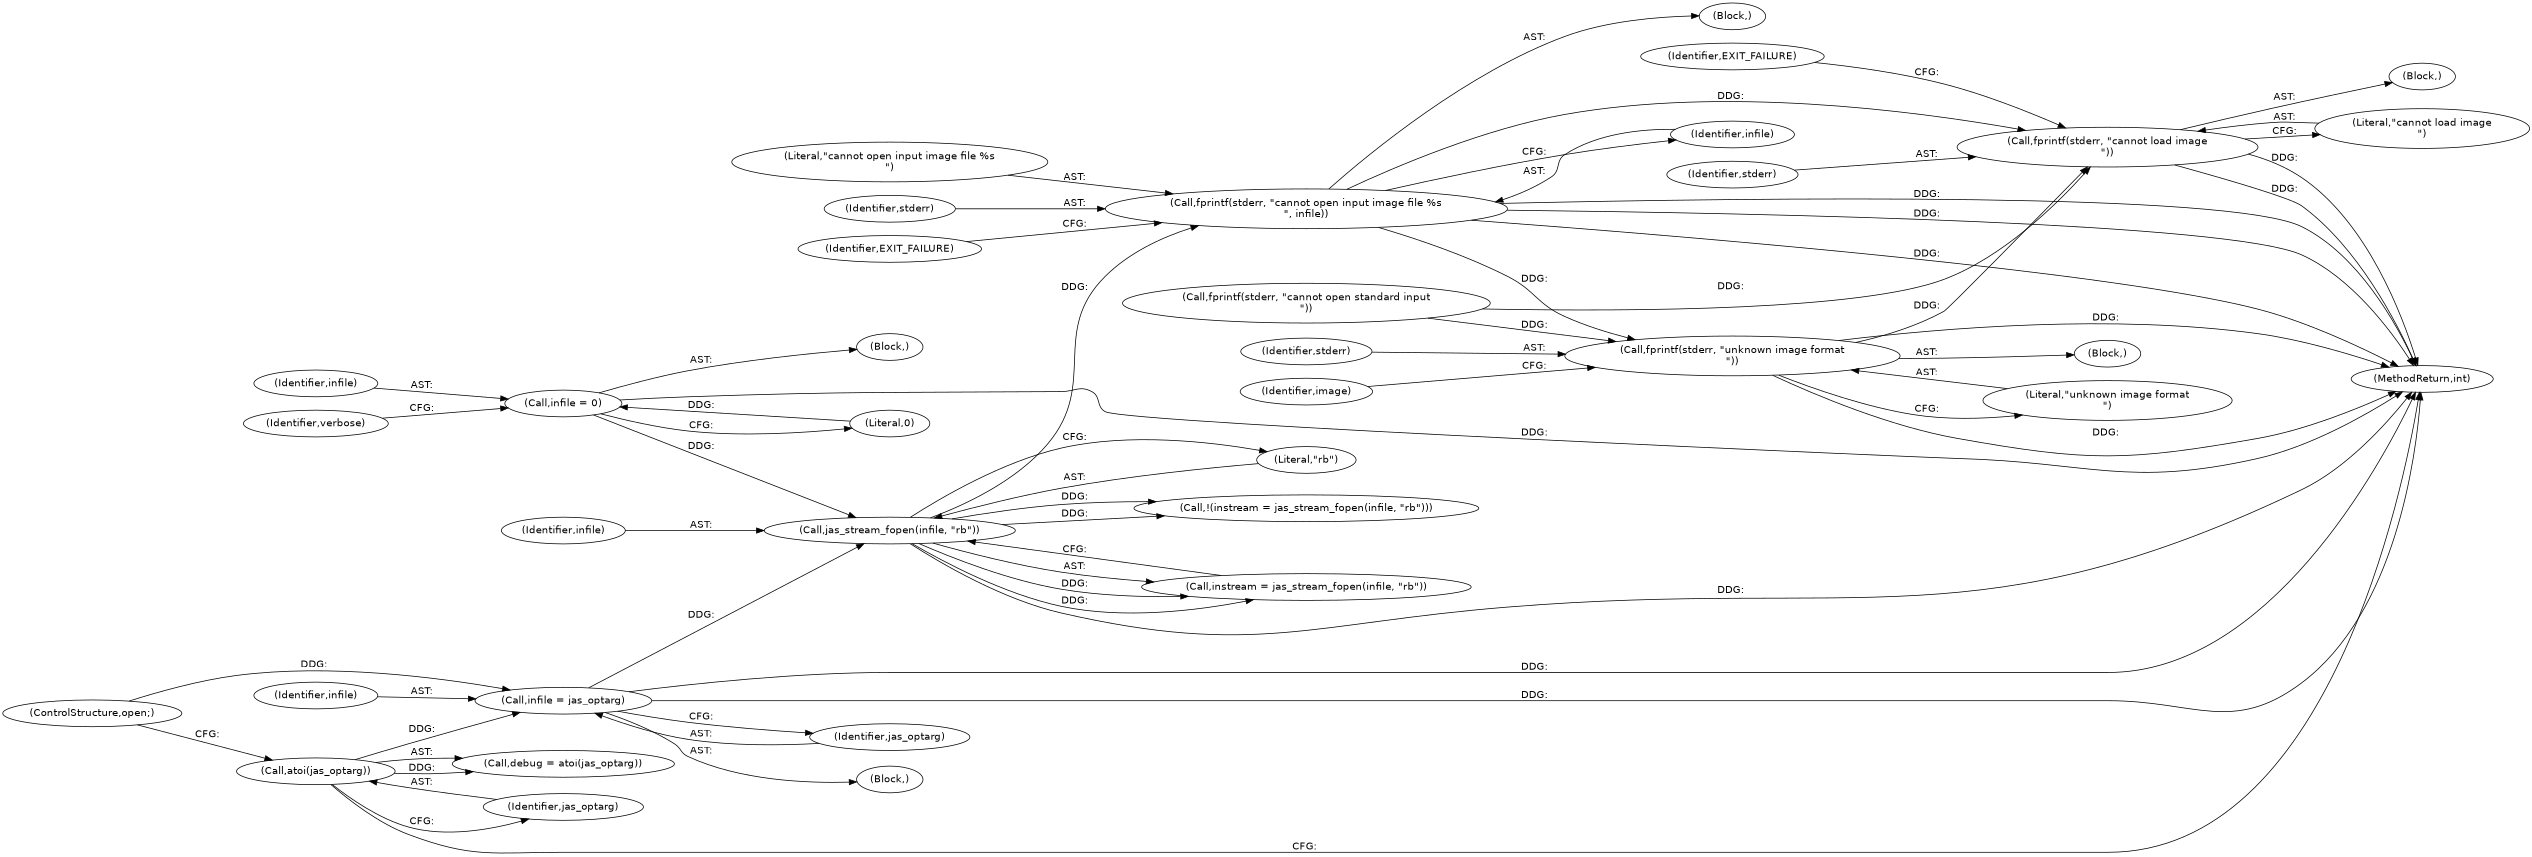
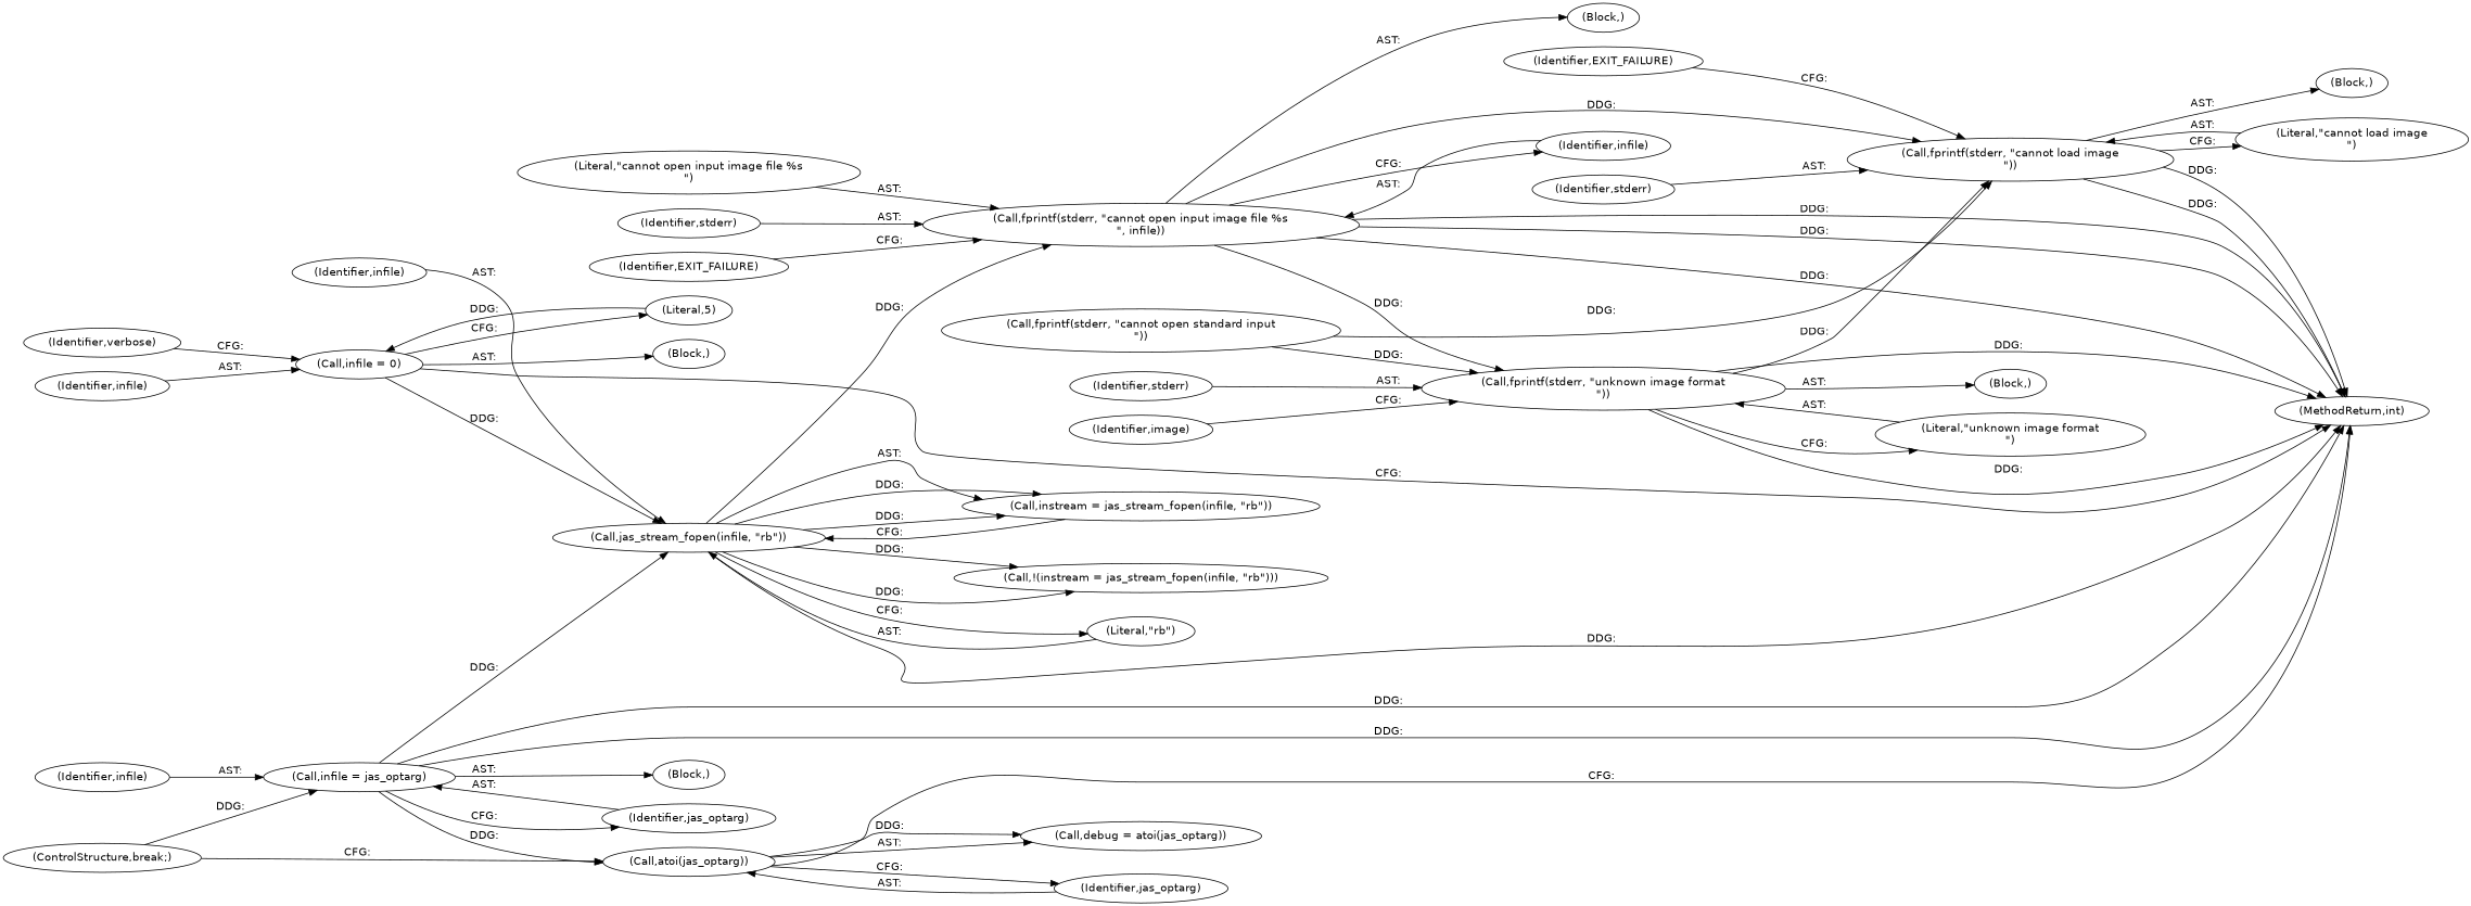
  digraph {
    fontname="DejaVu Sans"
    rankdir=LR
    node [fontname="DejaVu Sans"]
    edge [fontname="DejaVu Sans"]
    n1 [label="(Call,fprintf(stderr, \"cannot open input image file %s\n\", infile))"]
    n2 [label="(Call,fprintf(stderr, \"unknown image format\n\"))"]
    n3 [label="(Call,fprintf(stderr, \"cannot load image\n\"))"]
    n4 [label="(Identifier,infile)"]
    n5 [label="(MethodReturn,int)"]
    n6 [label="(Block,)"]
    n7 [label="(Block,)"]
    n8 [label="(Literal,\"unknown image format\n\")"]
    n9 [label="(Block,)"]
    n10 [label="(Literal,\"cannot load image\n\")"]
    n11 [label="(Call,jas_stream_fopen(infile, \"rb\"))"]
    n12 [label="(Call,instream = jas_stream_fopen(infile, \"rb\"))"]
    n13 [label="(Literal,\"rb\")"]
    n14 [label="(Call,!(instream = jas_stream_fopen(infile, \"rb\")))"]
    n15 [label="(Call,infile = 0)"]
-   n16 [label="(Literal,0)"]
+   n16 [label="(Literal,5)"]
    n17 [label="(Block,)"]
    n18 [label="(Call,infile = jas_optarg)"]
    n19 [label="(Identifier,jas_optarg)"]
    n20 [label="(Block,)"]
    n21 [label="(Call,atoi(jas_optarg))"]
    n22 [label="(Identifier,jas_optarg)"]
    n23 [label="(Call,debug = atoi(jas_optarg))"]
    n24 [label="(Literal,\"cannot open input image file %s\n\")"]
    n25 [label="(Identifier,stderr)"]
    n26 [label="(Identifier,image)"]
    n27 [label="(Identifier,infile)"]
    n28 [label="(Identifier,stderr)"]
-   n29 [label="(ControlStructure,open;)"]
+   n29 [label="(ControlStructure,break;)"]
    n30 [label="(Identifier,EXIT_FAILURE)"]
    n31 [label="(Identifier,verbose)"]
    n32 [label="(Call,fprintf(stderr, \"cannot open standard input\n\"))"]
    n33 [label="(Identifier,stderr)"]
    n34 [label="(Identifier,EXIT_FAILURE)"]
    n35 [label="(Identifier,infile)"]
    n36 [label="(Identifier,infile)"]
    n1 -> n2 [label="DDG: "]
    n1 -> n3 [label="DDG: "]
    n1 -> n4 [label="CFG: "]
    n1 -> n5 [label="DDG: "]
    n1 -> n5 [label="DDG: "]
    n1 -> n5 [label="DDG: "]
    n1 -> n6 [label="AST: "]
    n2 -> n3 [label="DDG: "]
    n2 -> n5 [label="DDG: "]
    n2 -> n5 [label="DDG: "]
    n2 -> n7 [label="AST: "]
    n2 -> n8 [label="CFG: "]
    n3 -> n5 [label="DDG: "]
    n3 -> n5 [label="DDG: "]
    n3 -> n9 [label="AST: "]
    n3 -> n10 [label="CFG: "]
    n4 -> n1 [label="AST: "]
    n8 -> n2 [label="AST: "]
    n10 -> n3 [label="AST: "]
    n11 -> n1 [label="DDG: "]
    n11 -> n5 [label="DDG: "]
    n11 -> n12 [label="AST: "]
    n11 -> n12 [label="DDG: "]
    n11 -> n12 [label="DDG: "]
    n11 -> n13 [label="CFG: "]
    n11 -> n14 [label="DDG: "]
    n11 -> n14 [label="DDG: "]
    n12 -> n11 [label="CFG: "]
    n13 -> n11 [label="AST: "]
-   n15 -> n5 [label="DDG: "]
+   n15 -> n5 [label="CFG: "]
    n15 -> n11 [label="DDG: "]
    n15 -> n16 [label="CFG: "]
    n15 -> n17 [label="AST: "]
    n16 -> n15 [label="DDG: "]
    n18 -> n5 [label="DDG: "]
    n18 -> n5 [label="DDG: "]
    n18 -> n11 [label="DDG: "]
    n18 -> n19 [label="CFG: "]
    n18 -> n20 [label="AST: "]
    n19 -> n18 [label="AST: "]
    n21 -> n5 [label="CFG: "]
-   n21 -> n18 [label="DDG: "]
+   n18 -> n21 [label="DDG: "]
    n21 -> n22 [label="CFG: "]
    n21 -> n23 [label="AST: "]
    n21 -> n23 [label="DDG: "]
    n22 -> n21 [label="AST: "]
    n24 -> n1 [label="AST: "]
    n25 -> n2 [label="AST: "]
    n26 -> n2 [label="CFG: "]
    n27 -> n15 [label="AST: "]
    n28 -> n1 [label="AST: "]
    n29 -> n18 [label="DDG: "]
    n29 -> n21 [label="CFG: "]
    n30 -> n1 [label="CFG: "]
    n31 -> n15 [label="CFG: "]
    n32 -> n2 [label="DDG: "]
    n32 -> n3 [label="DDG: "]
    n33 -> n3 [label="AST: "]
    n34 -> n3 [label="CFG: "]
    n35 -> n18 [label="AST: "]
    n36 -> n11 [label="AST: "]
  }
